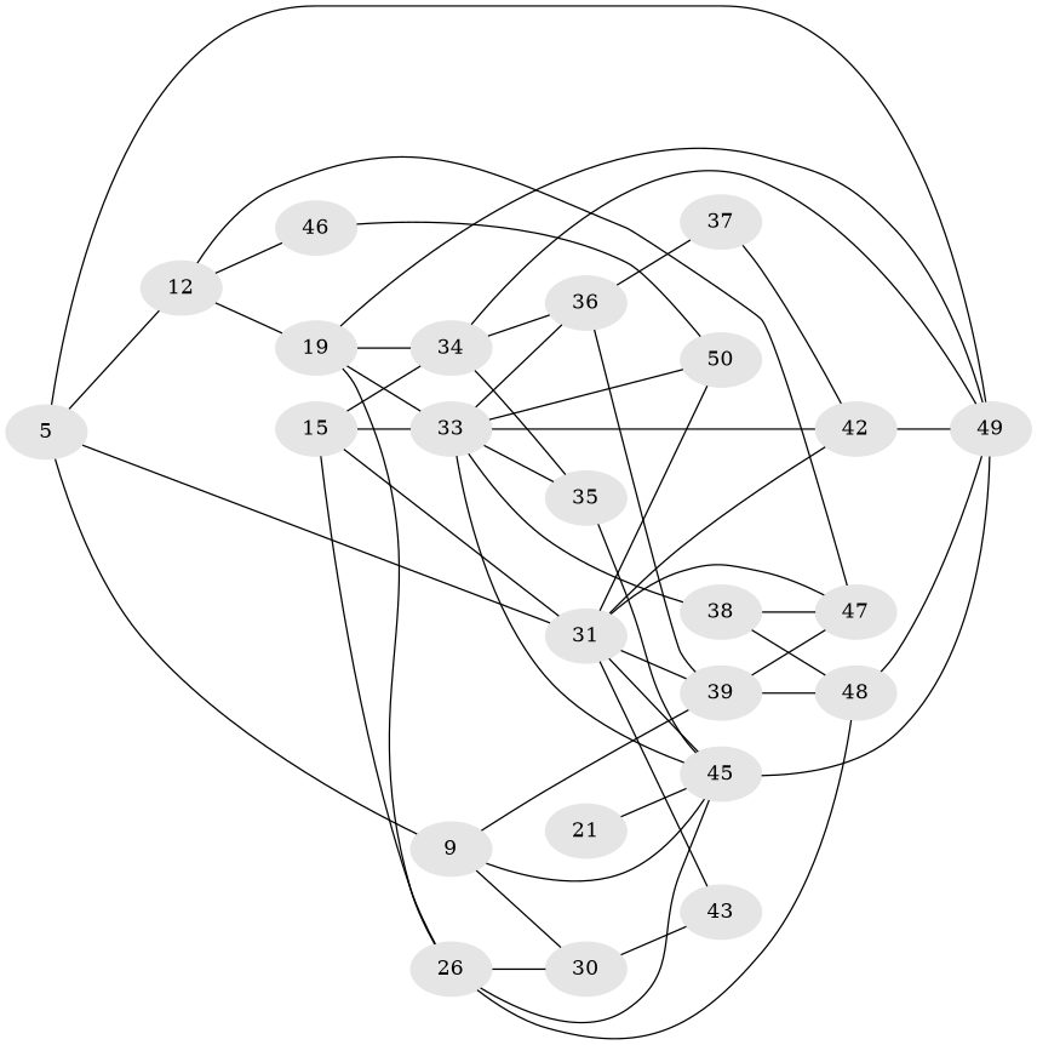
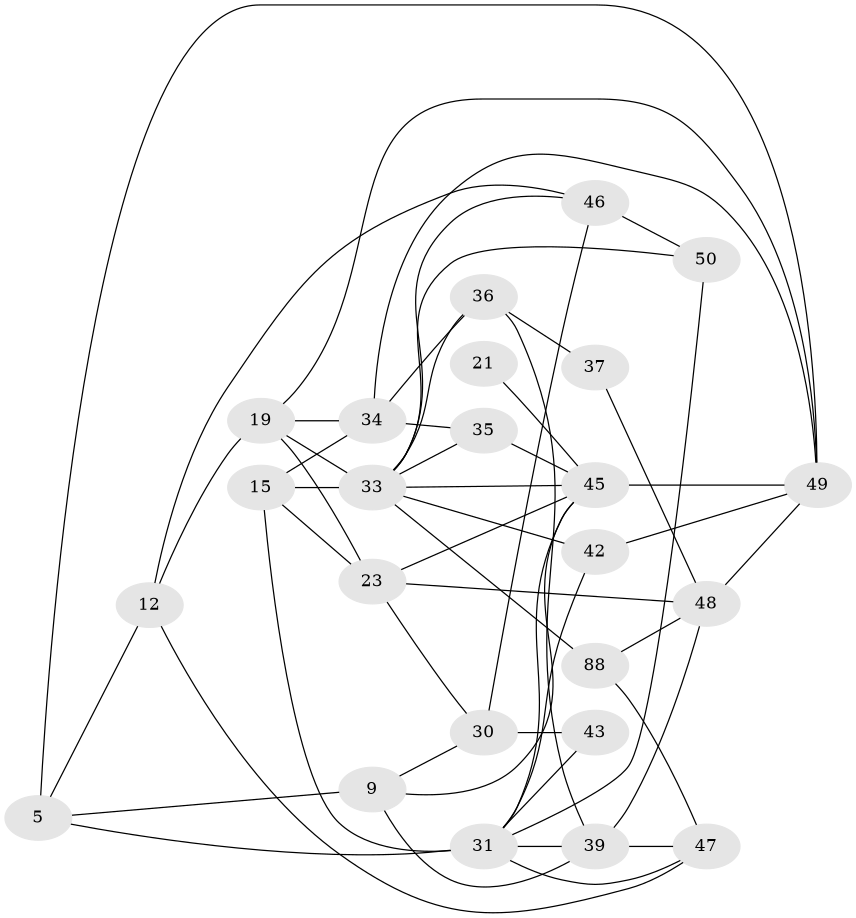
  graph {
    rankdir=LR
    node [color=gray90 style=filled]
    5
    9
    12
    31 [super="+26+20"]
    49 [super="+7+24"]
    30
    39
    45 [super="+18+44"]
    19 [super="+6"]
    46
    47 [super="+41"]
    43
    42
    50 [super="+13"]
    48 [super="+27"]
-   23 [super="+22" label=26]
+   23 [super="+22"]
    33 [super="+28+32+1"]
    34 [super="+11"]
    15 [super="+4"]
-   38 [super="+8"]
+   38 [super="+8" label=88]
    35
    36 [super="+3"]
    21
    37
    5 -- 9
    5 -- 12
    5 -- 31
    5 -- 49
    9 -- 30
    9 -- 39
    9 -- 45
    12 -- 19
    12 -- 46
    12 -- 47
    31 -- 39 [weight=2]
    31 -- 45 [weight=3]
    31 -- 47
    31 -- 43
    31 -- 42
    31 -- 50
+   30 -- 46
    30 -- 43
    39 -- 47 [weight=2]
    39 -- 48
    45 -- 49 [weight=2]
    19 -- 49
    19 -- 23
    19 -- 33 [weight=2]
    19 -- 34 [weight=2]
    46 -- 50
    42 -- 49
    48 -- 49 [weight=2]
    23 -- 30
    23 -- 45
    23 -- 48
    33 -- 45
+   33 -- 46
    33 -- 42 [weight=2]
    33 -- 50 [weight=2]
    33 -- 38
    33 -- 35
    33 -- 36
    34 -- 49 [weight=2]
    34 -- 35
    34 -- 36
    15 -- 31 [weight=2]
    15 -- 23
    15 -- 33 [weight=3]
    15 -- 34 [weight=2]
    38 -- 47 [weight=2]
    38 -- 48
    35 -- 45
    36 -- 39 [weight=2]
    36 -- 37
    21 -- 45
-   37 -- 42
+   37 -- 48
  }
